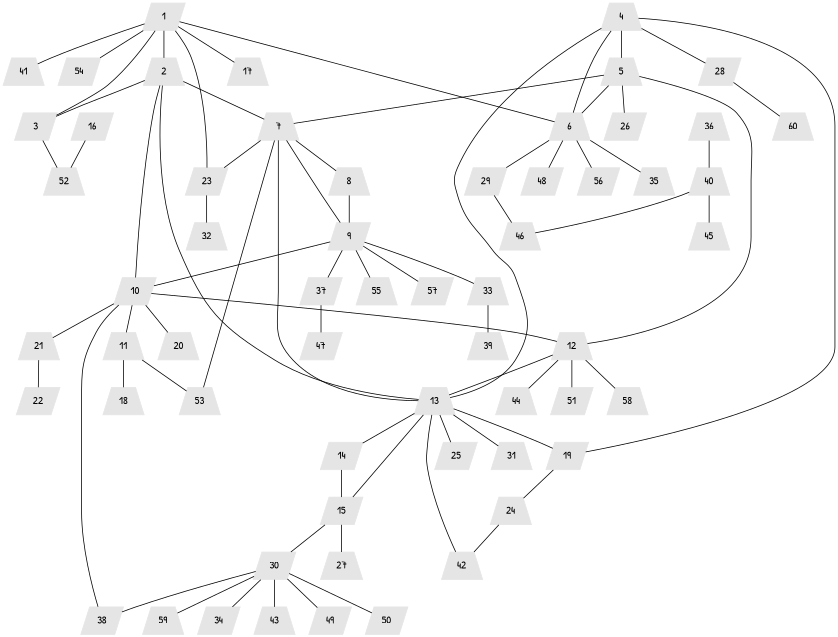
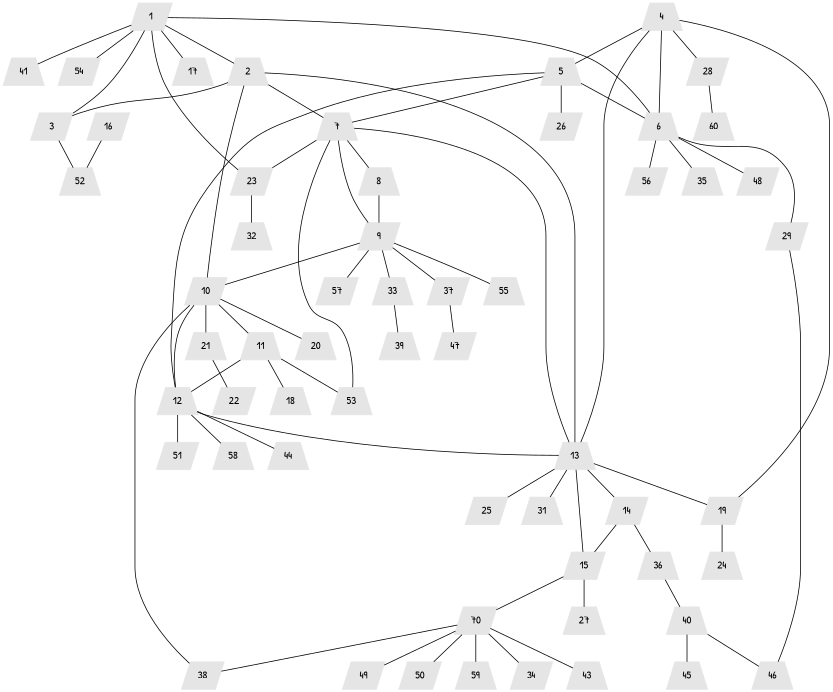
  graph {
    fontname="Patrick Hand"
    node [color=gray90 fontname="Patrick Hand" shape=trapezium style=filled]
    edge [fontname="Patrick Hand"]
    1 [shape=parallelogram]
    2
    3 [shape=parallelogram]
    6
    17
    23 [shape=parallelogram]
    41
    54 [shape=parallelogram]
    7
    10 [shape=parallelogram]
    13
    52
    29 [shape=parallelogram]
    35
    48 [shape=parallelogram]
    56 [shape=parallelogram]
    32
    8
    9 [shape=parallelogram]
    53
    12
    11
    20
    21
    38 [shape=parallelogram]
    19 [shape=parallelogram]
    14 [shape=parallelogram]
    15 [shape=parallelogram]
    25 [shape=parallelogram]
    31
-   42
    40
    46
    45
    16 [shape=parallelogram]
    4
    5
    28 [shape=parallelogram]
    26 [shape=parallelogram]
    24
    60
    44
    51 [shape=parallelogram]
    58
    33
    37 [shape=parallelogram]
    55
    57 [shape=parallelogram]
    39
    47 [shape=parallelogram]
    18
    22 [shape=parallelogram]
    36
    27
-   30 [shape=parallelogram]
+   30 [shape=parallelogram label=70]
    59
    34 [shape=parallelogram]
    43
    49 [shape=parallelogram]
    50 [shape=parallelogram]
    1 -- 2
    1 -- 3
    1 -- 6
    1 -- 17
    1 -- 23
    1 -- 41
    1 -- 54
    2 -- 3
    2 -- 7
    2 -- 10
    2 -- 13
    3 -- 52
    6 -- 29
    6 -- 35
    6 -- 48
    6 -- 56
    23 -- 32
    7 -- 23
    7 -- 13
    7 -- 8
    7 -- 9
    7 -- 53
    10 -- 12
    10 -- 11
    10 -- 20
    10 -- 21
    10 -- 38
    13 -- 19
    13 -- 14
    13 -- 15
    13 -- 25
    13 -- 31
-   13 -- 42
    29 -- 46
    8 -- 9
    9 -- 10
    9 -- 33
    9 -- 37
    9 -- 55
    9 -- 57
    12 -- 13
    12 -- 44
    12 -- 51
    12 -- 58
    11 -- 53
+   11 -- 12
    11 -- 18
    21 -- 22
    19 -- 24
    14 -- 15
+   14 -- 36
    15 -- 27
    15 -- 30
    40 -- 46
    40 -- 45
    16 -- 52
    4 -- 6
    4 -- 13
    4 -- 19
    4 -- 5
    4 -- 28
    5 -- 6
    5 -- 7
    5 -- 12
    5 -- 26
    28 -- 60
-   24 -- 42
    33 -- 39
    37 -- 47
    36 -- 40
    30 -- 38
    30 -- 59
    30 -- 34
    30 -- 43
    30 -- 49
    30 -- 50
  }
